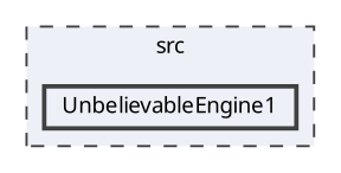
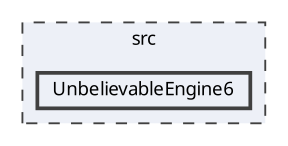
  digraph {
    compound=true
    fontname="Noto Sans"
-   n1 [color=grey25 fillcolor="#edf0f7" fontname="Noto Sans" fontsize=10 height=0.2 label=UnbelievableEngine1 shape=box style="filled,bold" width=0.4]
+   n1 [color=grey25 fillcolor="#edf0f7" fontname="Noto Sans" fontsize=10 height=0.2 label=UnbelievableEngine6 shape=box style="filled,bold" width=0.4]
    subgraph cluster_1 {
      bgcolor="#edf0f7"
      fontsize=10
      label=src
      pencolor=grey25
      style="filled,dashed"
      n1
    }
  }
